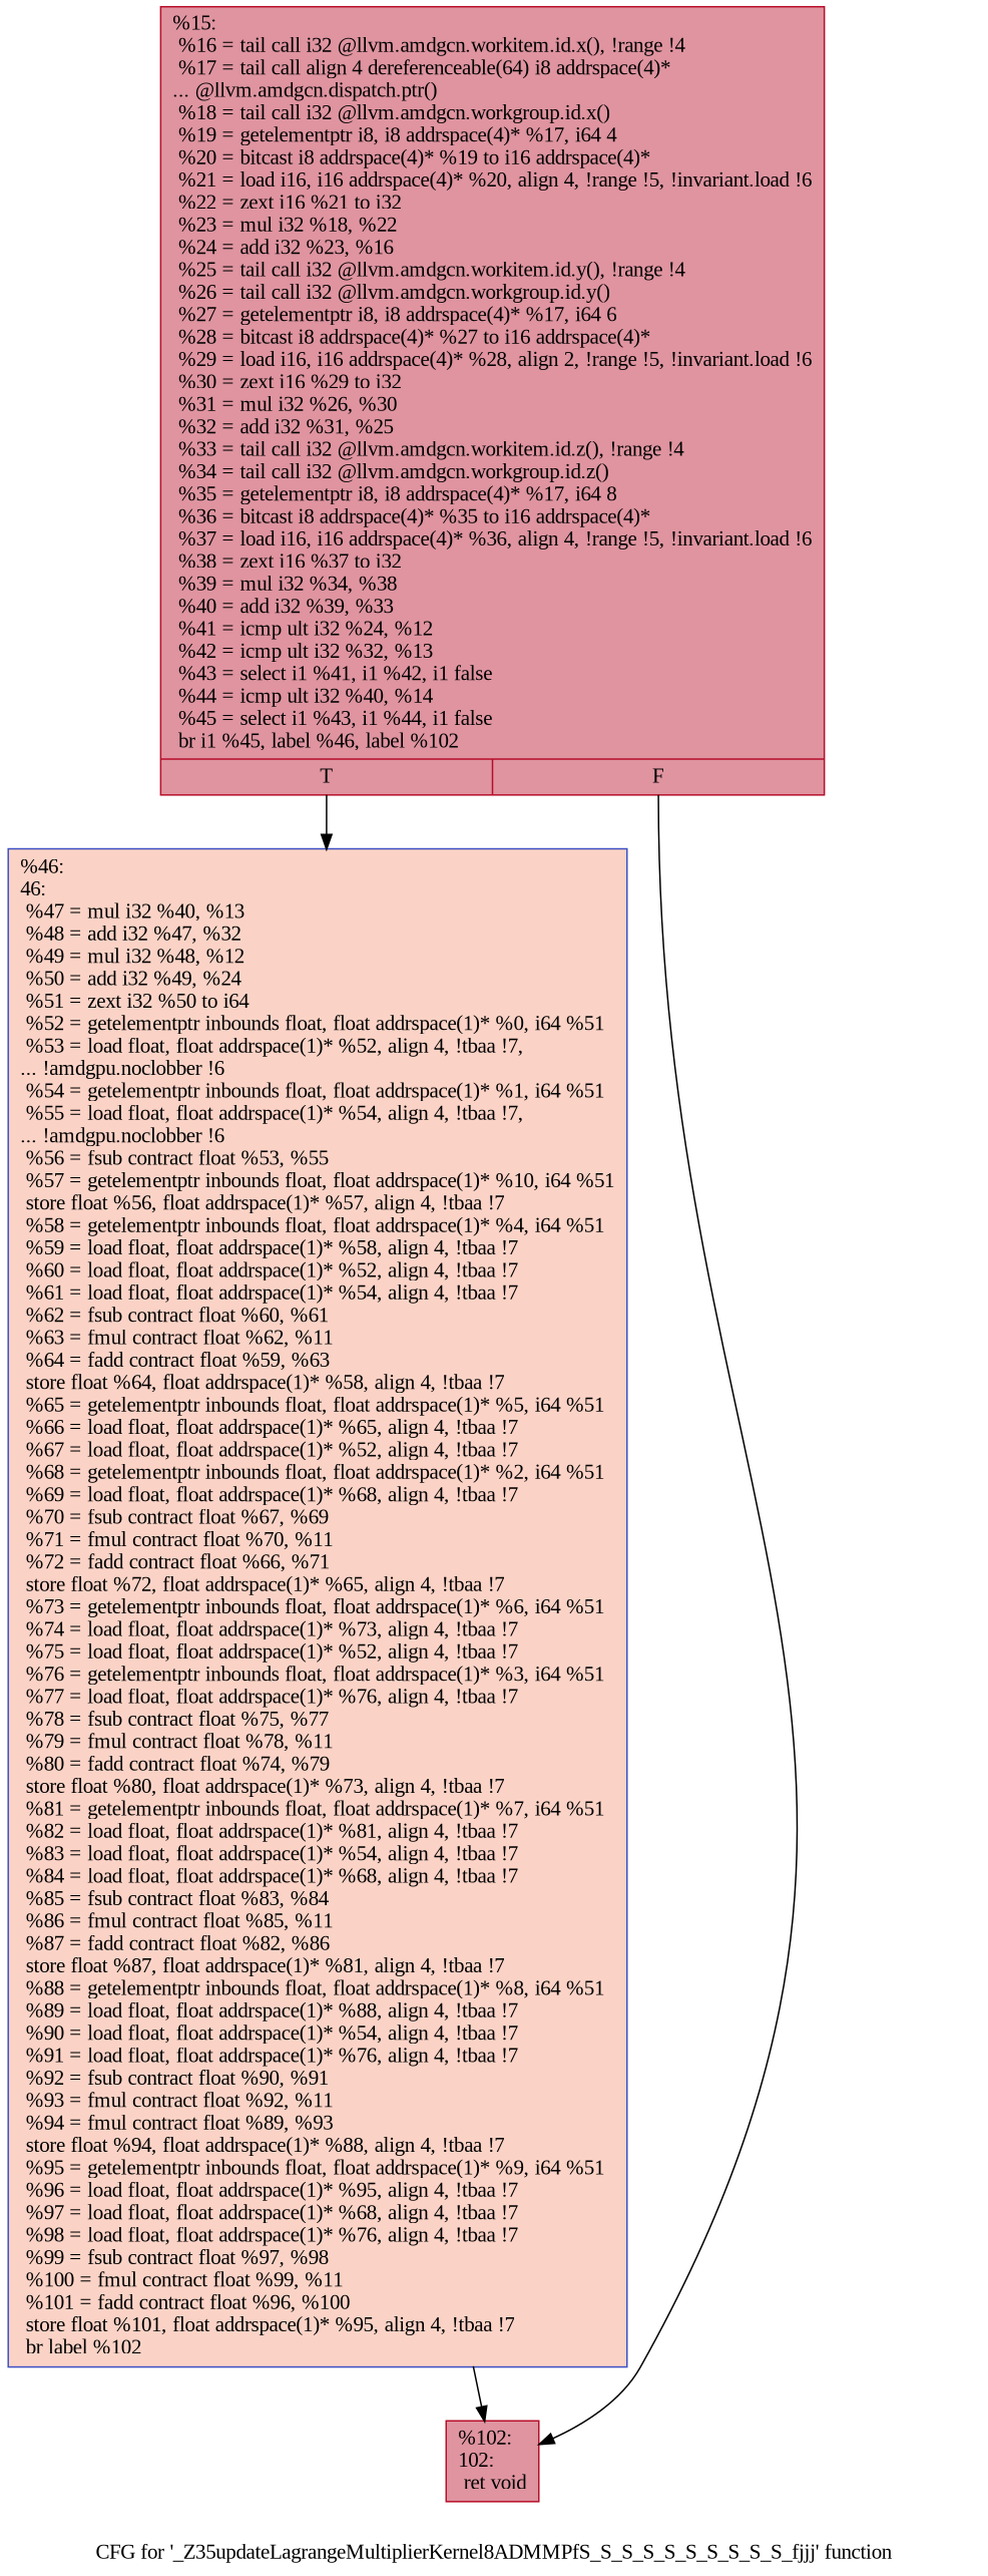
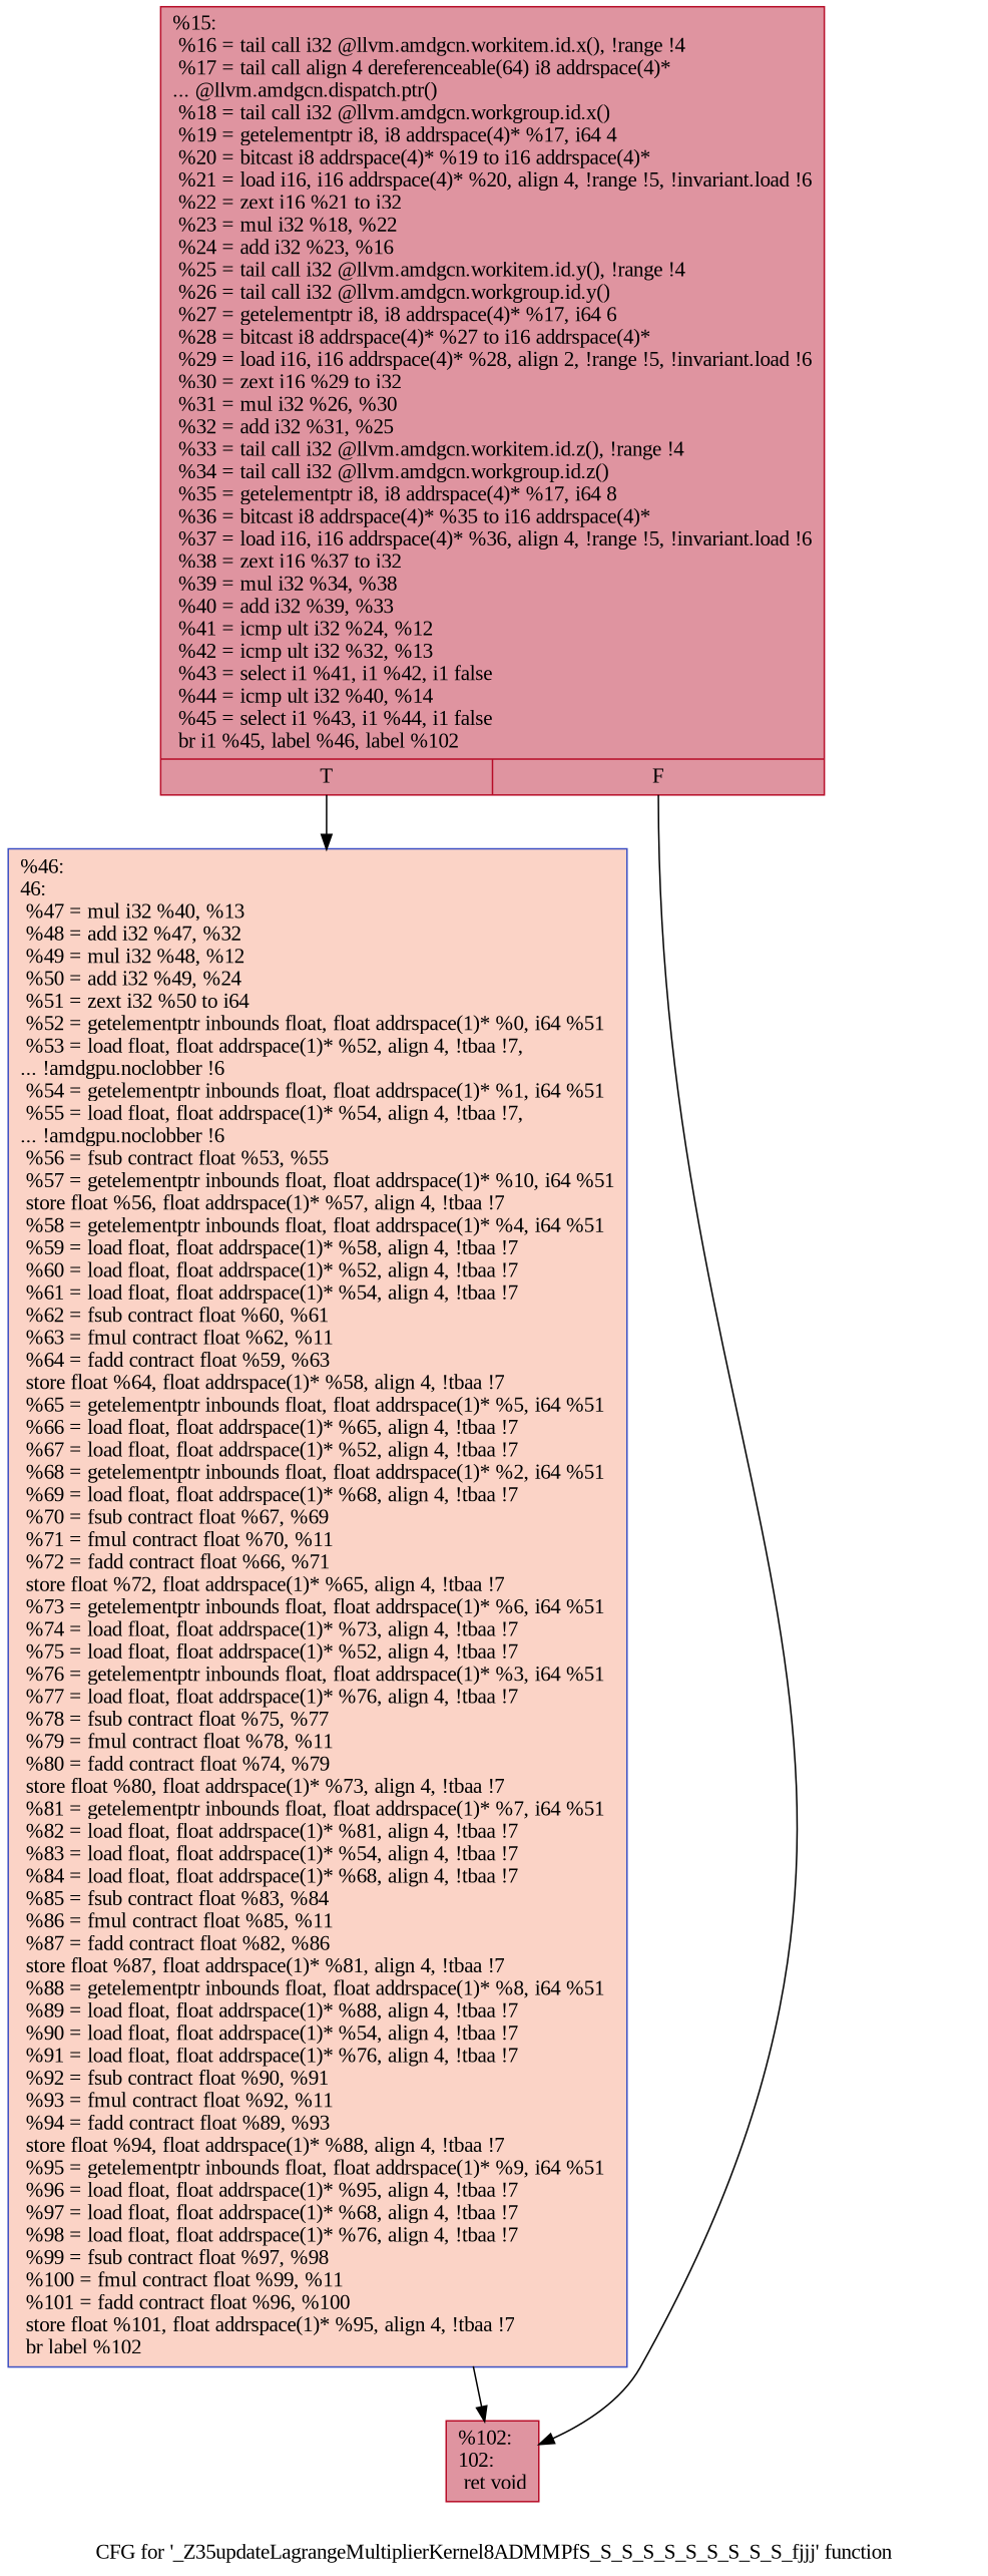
  digraph {
    label="CFG for '_Z35updateLagrangeMultiplierKernel8ADMMPfS_S_S_S_S_S_S_S_S_S_fjjj' function"
    fontname="Liberation Serif"
    node [color="#b70d28ff" fillcolor="#b70d2870" shape=record style=filled fontname="Liberation Serif"]
    edge [fontname="Liberation Serif"]
    n1 [label="{%15:\l  %16 = tail call i32 @llvm.amdgcn.workitem.id.x(), !range !4\l  %17 = tail call align 4 dereferenceable(64) i8 addrspace(4)*\l... @llvm.amdgcn.dispatch.ptr()\l  %18 = tail call i32 @llvm.amdgcn.workgroup.id.x()\l  %19 = getelementptr i8, i8 addrspace(4)* %17, i64 4\l  %20 = bitcast i8 addrspace(4)* %19 to i16 addrspace(4)*\l  %21 = load i16, i16 addrspace(4)* %20, align 4, !range !5, !invariant.load !6\l  %22 = zext i16 %21 to i32\l  %23 = mul i32 %18, %22\l  %24 = add i32 %23, %16\l  %25 = tail call i32 @llvm.amdgcn.workitem.id.y(), !range !4\l  %26 = tail call i32 @llvm.amdgcn.workgroup.id.y()\l  %27 = getelementptr i8, i8 addrspace(4)* %17, i64 6\l  %28 = bitcast i8 addrspace(4)* %27 to i16 addrspace(4)*\l  %29 = load i16, i16 addrspace(4)* %28, align 2, !range !5, !invariant.load !6\l  %30 = zext i16 %29 to i32\l  %31 = mul i32 %26, %30\l  %32 = add i32 %31, %25\l  %33 = tail call i32 @llvm.amdgcn.workitem.id.z(), !range !4\l  %34 = tail call i32 @llvm.amdgcn.workgroup.id.z()\l  %35 = getelementptr i8, i8 addrspace(4)* %17, i64 8\l  %36 = bitcast i8 addrspace(4)* %35 to i16 addrspace(4)*\l  %37 = load i16, i16 addrspace(4)* %36, align 4, !range !5, !invariant.load !6\l  %38 = zext i16 %37 to i32\l  %39 = mul i32 %34, %38\l  %40 = add i32 %39, %33\l  %41 = icmp ult i32 %24, %12\l  %42 = icmp ult i32 %32, %13\l  %43 = select i1 %41, i1 %42, i1 false\l  %44 = icmp ult i32 %40, %14\l  %45 = select i1 %43, i1 %44, i1 false\l  br i1 %45, label %46, label %102\l|{<s0>T|<s1>F}}"]
-   n2 [color="#3d50c3ff" fillcolor="#f59c7d70" label="{%46:\l46:                                               \l  %47 = mul i32 %40, %13\l  %48 = add i32 %47, %32\l  %49 = mul i32 %48, %12\l  %50 = add i32 %49, %24\l  %51 = zext i32 %50 to i64\l  %52 = getelementptr inbounds float, float addrspace(1)* %0, i64 %51\l  %53 = load float, float addrspace(1)* %52, align 4, !tbaa !7,\l... !amdgpu.noclobber !6\l  %54 = getelementptr inbounds float, float addrspace(1)* %1, i64 %51\l  %55 = load float, float addrspace(1)* %54, align 4, !tbaa !7,\l... !amdgpu.noclobber !6\l  %56 = fsub contract float %53, %55\l  %57 = getelementptr inbounds float, float addrspace(1)* %10, i64 %51\l  store float %56, float addrspace(1)* %57, align 4, !tbaa !7\l  %58 = getelementptr inbounds float, float addrspace(1)* %4, i64 %51\l  %59 = load float, float addrspace(1)* %58, align 4, !tbaa !7\l  %60 = load float, float addrspace(1)* %52, align 4, !tbaa !7\l  %61 = load float, float addrspace(1)* %54, align 4, !tbaa !7\l  %62 = fsub contract float %60, %61\l  %63 = fmul contract float %62, %11\l  %64 = fadd contract float %59, %63\l  store float %64, float addrspace(1)* %58, align 4, !tbaa !7\l  %65 = getelementptr inbounds float, float addrspace(1)* %5, i64 %51\l  %66 = load float, float addrspace(1)* %65, align 4, !tbaa !7\l  %67 = load float, float addrspace(1)* %52, align 4, !tbaa !7\l  %68 = getelementptr inbounds float, float addrspace(1)* %2, i64 %51\l  %69 = load float, float addrspace(1)* %68, align 4, !tbaa !7\l  %70 = fsub contract float %67, %69\l  %71 = fmul contract float %70, %11\l  %72 = fadd contract float %66, %71\l  store float %72, float addrspace(1)* %65, align 4, !tbaa !7\l  %73 = getelementptr inbounds float, float addrspace(1)* %6, i64 %51\l  %74 = load float, float addrspace(1)* %73, align 4, !tbaa !7\l  %75 = load float, float addrspace(1)* %52, align 4, !tbaa !7\l  %76 = getelementptr inbounds float, float addrspace(1)* %3, i64 %51\l  %77 = load float, float addrspace(1)* %76, align 4, !tbaa !7\l  %78 = fsub contract float %75, %77\l  %79 = fmul contract float %78, %11\l  %80 = fadd contract float %74, %79\l  store float %80, float addrspace(1)* %73, align 4, !tbaa !7\l  %81 = getelementptr inbounds float, float addrspace(1)* %7, i64 %51\l  %82 = load float, float addrspace(1)* %81, align 4, !tbaa !7\l  %83 = load float, float addrspace(1)* %54, align 4, !tbaa !7\l  %84 = load float, float addrspace(1)* %68, align 4, !tbaa !7\l  %85 = fsub contract float %83, %84\l  %86 = fmul contract float %85, %11\l  %87 = fadd contract float %82, %86\l  store float %87, float addrspace(1)* %81, align 4, !tbaa !7\l  %88 = getelementptr inbounds float, float addrspace(1)* %8, i64 %51\l  %89 = load float, float addrspace(1)* %88, align 4, !tbaa !7\l  %90 = load float, float addrspace(1)* %54, align 4, !tbaa !7\l  %91 = load float, float addrspace(1)* %76, align 4, !tbaa !7\l  %92 = fsub contract float %90, %91\l  %93 = fmul contract float %92, %11\l  %94 = fmul contract float %89, %93\l  store float %94, float addrspace(1)* %88, align 4, !tbaa !7\l  %95 = getelementptr inbounds float, float addrspace(1)* %9, i64 %51\l  %96 = load float, float addrspace(1)* %95, align 4, !tbaa !7\l  %97 = load float, float addrspace(1)* %68, align 4, !tbaa !7\l  %98 = load float, float addrspace(1)* %76, align 4, !tbaa !7\l  %99 = fsub contract float %97, %98\l  %100 = fmul contract float %99, %11\l  %101 = fadd contract float %96, %100\l  store float %101, float addrspace(1)* %95, align 4, !tbaa !7\l  br label %102\l}"]
+   n2 [color="#3d50c3ff" fillcolor="#f59c7d70" label="{%46:\l46:                                               \l  %47 = mul i32 %40, %13\l  %48 = add i32 %47, %32\l  %49 = mul i32 %48, %12\l  %50 = add i32 %49, %24\l  %51 = zext i32 %50 to i64\l  %52 = getelementptr inbounds float, float addrspace(1)* %0, i64 %51\l  %53 = load float, float addrspace(1)* %52, align 4, !tbaa !7,\l... !amdgpu.noclobber !6\l  %54 = getelementptr inbounds float, float addrspace(1)* %1, i64 %51\l  %55 = load float, float addrspace(1)* %54, align 4, !tbaa !7,\l... !amdgpu.noclobber !6\l  %56 = fsub contract float %53, %55\l  %57 = getelementptr inbounds float, float addrspace(1)* %10, i64 %51\l  store float %56, float addrspace(1)* %57, align 4, !tbaa !7\l  %58 = getelementptr inbounds float, float addrspace(1)* %4, i64 %51\l  %59 = load float, float addrspace(1)* %58, align 4, !tbaa !7\l  %60 = load float, float addrspace(1)* %52, align 4, !tbaa !7\l  %61 = load float, float addrspace(1)* %54, align 4, !tbaa !7\l  %62 = fsub contract float %60, %61\l  %63 = fmul contract float %62, %11\l  %64 = fadd contract float %59, %63\l  store float %64, float addrspace(1)* %58, align 4, !tbaa !7\l  %65 = getelementptr inbounds float, float addrspace(1)* %5, i64 %51\l  %66 = load float, float addrspace(1)* %65, align 4, !tbaa !7\l  %67 = load float, float addrspace(1)* %52, align 4, !tbaa !7\l  %68 = getelementptr inbounds float, float addrspace(1)* %2, i64 %51\l  %69 = load float, float addrspace(1)* %68, align 4, !tbaa !7\l  %70 = fsub contract float %67, %69\l  %71 = fmul contract float %70, %11\l  %72 = fadd contract float %66, %71\l  store float %72, float addrspace(1)* %65, align 4, !tbaa !7\l  %73 = getelementptr inbounds float, float addrspace(1)* %6, i64 %51\l  %74 = load float, float addrspace(1)* %73, align 4, !tbaa !7\l  %75 = load float, float addrspace(1)* %52, align 4, !tbaa !7\l  %76 = getelementptr inbounds float, float addrspace(1)* %3, i64 %51\l  %77 = load float, float addrspace(1)* %76, align 4, !tbaa !7\l  %78 = fsub contract float %75, %77\l  %79 = fmul contract float %78, %11\l  %80 = fadd contract float %74, %79\l  store float %80, float addrspace(1)* %73, align 4, !tbaa !7\l  %81 = getelementptr inbounds float, float addrspace(1)* %7, i64 %51\l  %82 = load float, float addrspace(1)* %81, align 4, !tbaa !7\l  %83 = load float, float addrspace(1)* %54, align 4, !tbaa !7\l  %84 = load float, float addrspace(1)* %68, align 4, !tbaa !7\l  %85 = fsub contract float %83, %84\l  %86 = fmul contract float %85, %11\l  %87 = fadd contract float %82, %86\l  store float %87, float addrspace(1)* %81, align 4, !tbaa !7\l  %88 = getelementptr inbounds float, float addrspace(1)* %8, i64 %51\l  %89 = load float, float addrspace(1)* %88, align 4, !tbaa !7\l  %90 = load float, float addrspace(1)* %54, align 4, !tbaa !7\l  %91 = load float, float addrspace(1)* %76, align 4, !tbaa !7\l  %92 = fsub contract float %90, %91\l  %93 = fmul contract float %92, %11\l  %94 = fadd contract float %89, %93\l  store float %94, float addrspace(1)* %88, align 4, !tbaa !7\l  %95 = getelementptr inbounds float, float addrspace(1)* %9, i64 %51\l  %96 = load float, float addrspace(1)* %95, align 4, !tbaa !7\l  %97 = load float, float addrspace(1)* %68, align 4, !tbaa !7\l  %98 = load float, float addrspace(1)* %76, align 4, !tbaa !7\l  %99 = fsub contract float %97, %98\l  %100 = fmul contract float %99, %11\l  %101 = fadd contract float %96, %100\l  store float %101, float addrspace(1)* %95, align 4, !tbaa !7\l  br label %102\l}"]
    n3 [label="{%102:\l102:                                              \l  ret void\l}"]
    n1 -> n2 [tailport=s0]
    n1 -> n3 [tailport=s1]
    n2 -> n3
  }
